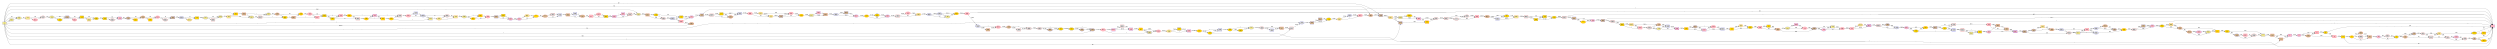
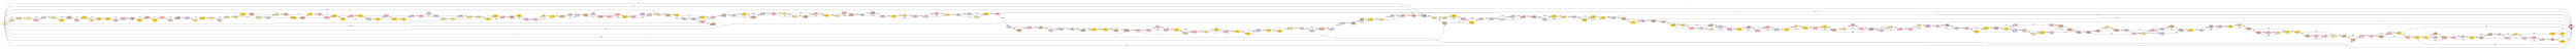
  digraph {
    fontname=Roboto
    rankdir=LR
    node [color=red fillcolor=gold fontname=Roboto shape=octagon style=filled]
    edge [fontname=Roboto]
    2 [fillcolor=tan shape=box]
    5 [color=blue fillcolor=lightpink shape=box]
    8 [color=blue fillcolor=lightpink]
    71 [fillcolor=lightpink shape=note]
    9798 [fillcolor=tan]
    72 [color=blue]
    74 [fillcolor=lightpink shape=box]
    1 [color=blue fillcolor=lightpink shape=box]
    76 [color=blue shape=box]
    77 [shape=ellipse]
    98 [fillcolor=tan shape=note]
    9841 [fillcolor=tan shape=ellipse]
    10461 [fillcolor=lightgrey shape=note]
    104 [color=blue fillcolor=lightpink shape=ellipse]
    125 [color=blue shape=ellipse]
    9861 [fillcolor=lightgrey shape=ellipse]
    135 [fillcolor=tan]
    147 [color=blue fillcolor=tan]
    161 [fillcolor=lightgrey shape=box]
    155 [fillcolor=lightgrey shape=ellipse]
    176 [fillcolor=khaki]
    204 [fillcolor=lightgrey]
    10198 [color=blue shape=ellipse]
    225 [fillcolor=lightgrey]
    10548 [color=blue fillcolor=lightpink shape=ellipse]
    10583 [shape=note]
    441 [color=blue fillcolor=tan shape=ellipse]
    10564
    1985 [color=blue fillcolor=khaki]
    1991 [fillcolor=khaki shape=box]
    2012 [fillcolor=lightgrey shape=ellipse]
    8323 [fillcolor=lightpink]
    2015 [color=blue fillcolor=khaki]
    2036 [color=blue fillcolor=tan shape=note]
    8343 [color=blue]
    2057 [color=blue shape=note]
    8363 [fillcolor=lightpink shape=ellipse]
    2120 [color=blue shape=ellipse]
    8425 [fillcolor=khaki shape=note]
    2132 [color=blue shape=note]
    2153 [color=blue fillcolor=lightpink shape=note]
    8445 [fillcolor=lightgrey]
    2159 [color=blue fillcolor=tan shape=ellipse]
    2180 [fillcolor=tan shape=ellipse]
    8465 [shape=note]
    2210 [fillcolor=lightpink shape=ellipse]
    8494 [shape=box]
    2252 [color=blue fillcolor=tan shape=note]
    8535 [fillcolor=lightgrey]
    2255 [color=blue fillcolor=lightgrey]
    2294 [color=blue shape=box]
    8573 [fillcolor=khaki]
    2297 [color=blue fillcolor=khaki]
    2318 [color=blue fillcolor=khaki shape=ellipse]
    8593 [fillcolor=lightgrey shape=box]
    2321 [fillcolor=khaki shape=note]
    2351 [color=blue fillcolor=khaki]
    5965 [shape=note]
    2354 [fillcolor=lightgrey shape=note]
    5987 [fillcolor=tan shape=note]
    2366 [color=blue fillcolor=khaki shape=ellipse]
    6019 [color=blue]
    2378 [fillcolor=tan shape=ellipse]
    6031 [fillcolor=tan shape=note]
    2405 [shape=ellipse]
    6057 [fillcolor=lightpink shape=note]
    2408 [fillcolor=lightpink]
    2429 [color=blue shape=note]
    2442 [color=blue shape=box]
    5952 [fillcolor=lightpink shape=box]
    2463 [fillcolor=lightgrey shape=note]
    5961
    2483 [shape=ellipse]
    2507 [color=blue fillcolor=lightpink shape=note]
    2516 [shape=note]
    2528 [fillcolor=lightgrey shape=note]
    2519 [shape=ellipse]
    2531 [fillcolor=lightpink]
    6175 [color=blue fillcolor=khaki shape=note]
    2552 [color=blue fillcolor=lightgrey shape=ellipse]
    6169 [color=blue fillcolor=lightgrey shape=note]
    6181 [fillcolor=khaki]
    2573 [fillcolor=lightgrey]
    2585 [fillcolor=khaki shape=note]
    2588 [color=blue fillcolor=khaki]
    2597 [shape=ellipse]
    6201 [shape=box]
    2618 [fillcolor=lightpink shape=ellipse]
    2627 [color=blue fillcolor=tan shape=box]
    2648 [color=blue fillcolor=lightpink shape=ellipse]
    8775 [color=blue shape=box]
    2672 [color=blue fillcolor=lightpink shape=ellipse]
    2717
    8819 [fillcolor=khaki]
    2777 [fillcolor=tan]
    2798 [color=blue fillcolor=lightgrey shape=box]
    6229 [fillcolor=lightgrey shape=note]
    2810 [fillcolor=tan shape=box]
    2831 [fillcolor=tan]
    6249 [color=blue fillcolor=lightgrey shape=note]
    2870 [fillcolor=lightpink shape=note]
    2891 [color=blue shape=note]
    6269 [fillcolor=lightpink]
    2972 [color=blue fillcolor=lightpink shape=box]
    2993 [fillcolor=lightgrey shape=note]
    8839 [color=blue fillcolor=lightpink shape=box]
    3099 [color=blue fillcolor=khaki shape=ellipse]
    3131 [fillcolor=tan shape=note]
    3146 [color=blue shape=ellipse]
    6290 [fillcolor=lightgrey shape=ellipse]
    3167 [color=blue shape=note]
    6293 [color=blue fillcolor=lightgrey shape=box]
    3194 [color=blue fillcolor=lightpink shape=ellipse]
    8845 [fillcolor=lightpink shape=note]
    3224 [color=blue fillcolor=tan shape=box]
    3239 [fillcolor=lightgrey shape=box]
    3260 [fillcolor=tan]
    6316 [color=blue shape=note]
    3272 [color=blue fillcolor=lightgrey shape=box]
    3294 [fillcolor=lightpink]
    3315 [fillcolor=khaki shape=ellipse]
    6339 [fillcolor=khaki shape=ellipse]
    3326 [color=blue fillcolor=tan shape=box]
    6348 [fillcolor=lightpink shape=ellipse]
    3348 [shape=ellipse]
    3351 [color=blue fillcolor=khaki shape=box]
    3372 [fillcolor=tan shape=box]
    6385 [color=blue fillcolor=lightpink shape=box]
    3386 [color=blue fillcolor=lightgrey]
    3407 [color=blue fillcolor=lightpink shape=ellipse]
    10623 [color=blue fillcolor=tan shape=box]
    3419 [shape=ellipse]
    3440 [color=blue fillcolor=lightpink shape=ellipse]
-   6405 [color=blue]
+   6405 [color=blue fillcolor=khaki]
    3823 [fillcolor=lightgrey shape=note]
    3853 [fillcolor=khaki]
    6434 [fillcolor=lightpink]
    3880 [color=blue fillcolor=lightgrey shape=ellipse]
    3901 [color=blue fillcolor=khaki]
    6437 [color=blue fillcolor=lightgrey]
    3904 [shape=ellipse]
    3963 [fillcolor=lightpink]
    6463 [color=blue fillcolor=lightgrey]
    6484 [fillcolor=lightpink]
    8930 [fillcolor=tan shape=note]
    6503 [fillcolor=tan shape=ellipse]
    3964 [color=blue fillcolor=tan]
    3972 [fillcolor=lightpink]
    3993 [color=blue fillcolor=khaki shape=note]
    6626 [color=blue fillcolor=lightpink shape=note]
    4014 [fillcolor=lightpink shape=ellipse]
    6660 [color=blue fillcolor=lightpink shape=box]
    9006 [fillcolor=lightgrey shape=box]
    4088 [fillcolor=khaki]
    6661 [shape=note]
    4109 [color=blue fillcolor=lightpink shape=note]
    6701 [color=blue shape=note]
    4115
    4136 [color=blue fillcolor=lightgrey shape=note]
    6703 [color=blue shape=ellipse]
    4170 [color=blue shape=ellipse]
    4191 [color=blue fillcolor=khaki]
    9044 [color=blue]
    4206 [fillcolor=lightgrey shape=ellipse]
    4227 [fillcolor=tan shape=box]
    9064 [color=blue fillcolor=lightgrey shape=note]
    4299 [fillcolor=lightgrey shape=box]
    4303 [color=blue fillcolor=lightgrey]
    4307 [color=blue fillcolor=tan shape=note]
    4328 [color=blue]
    9084 [color=blue fillcolor=tan shape=box]
    4584 [fillcolor=khaki shape=ellipse]
    4641 [fillcolor=lightpink]
    6759 [color=blue fillcolor=lightgrey shape=ellipse]
    4683 [fillcolor=tan shape=ellipse]
    4699 [color=blue fillcolor=tan shape=box]
    4701 [fillcolor=khaki shape=note]
    4718 [color=blue fillcolor=tan shape=note]
    6768 [color=blue fillcolor=khaki shape=box]
    4764 [shape=note]
    6804 [color=blue fillcolor=lightpink shape=note]
    10233 [color=blue]
    4767 [fillcolor=lightgrey shape=ellipse]
    4791 [fillcolor=lightgrey shape=box]
    4794 [fillcolor=lightgrey]
    6842 [fillcolor=lightgrey shape=ellipse]
    4824 [fillcolor=lightpink shape=box]
    4851 [fillcolor=tan]
    4854 [color=blue fillcolor=lightgrey shape=box]
    4881 [color=blue]
    4890 [fillcolor=khaki shape=box]
    4896 [fillcolor=lightgrey shape=note]
    4905 [color=blue shape=box]
    4923 [color=blue shape=note]
    4926 [color=blue shape=ellipse]
    4930 [fillcolor=lightgrey shape=box]
    4962 [color=blue fillcolor=tan shape=box]
    4983 [color=blue fillcolor=lightpink shape=ellipse]
    9124
    4994 [color=blue fillcolor=tan shape=box]
    4999 [fillcolor=lightgrey]
    5088 [color=blue shape=note]
    5109 [fillcolor=lightpink shape=note]
    6920 [fillcolor=khaki shape=note]
    5112 [fillcolor=lightgrey]
    5137 [fillcolor=tan shape=ellipse]
    9159 [color=blue fillcolor=khaki shape=ellipse]
    5145 [color=blue fillcolor=lightgrey shape=note]
    5160 [color=blue fillcolor=lightpink shape=note]
    5163 [shape=box]
    5175 [color=blue fillcolor=tan shape=ellipse]
    6977 [color=blue fillcolor=lightpink shape=note]
    5196 [fillcolor=lightpink]
    5205 [color=blue fillcolor=lightgrey shape=box]
    5210 [shape=box]
    5231 [color=blue]
    9212 [fillcolor=khaki shape=ellipse]
    5240 [fillcolor=lightpink shape=box]
    5262 [fillcolor=tan]
    9233 [color=blue shape=note]
    5349 [color=blue fillcolor=tan]
    9283 [color=blue fillcolor=khaki]
    5352 [color=blue fillcolor=lightpink shape=ellipse]
    5370 [color=blue fillcolor=khaki shape=box]
    9304 [fillcolor=lightpink]
    10289 [color=blue fillcolor=lightpink shape=note]
    5385 [fillcolor=lightpink shape=ellipse]
    5391 [fillcolor=lightpink shape=note]
    5412 [color=blue fillcolor=lightpink shape=note]
    10341 [fillcolor=khaki shape=ellipse]
    5507 [fillcolor=lightgrey shape=box]
    5528 [color=blue fillcolor=lightgrey shape=ellipse]
    7008 [color=blue fillcolor=tan shape=ellipse]
    5531 [color=blue fillcolor=lightpink shape=ellipse]
    5540 [color=blue]
    7020
    5576 [color=blue fillcolor=lightgrey shape=note]
    7021 [color=blue fillcolor=tan shape=note]
    5582 [fillcolor=lightgrey shape=note]
    7023 [color=blue shape=ellipse]
    9378 [fillcolor=lightgrey shape=note]
    5603 [color=blue shape=box]
    7063 [color=blue fillcolor=khaki shape=note]
    5606 [color=blue fillcolor=lightpink shape=ellipse]
    5621 [fillcolor=tan shape=note]
    5645 [color=blue fillcolor=lightpink shape=note]
    5636 [fillcolor=tan shape=note]
    5653 [color=blue fillcolor=tan shape=box]
    5666 [color=blue fillcolor=tan shape=ellipse]
    5726 [fillcolor=lightgrey shape=ellipse]
    5699 [fillcolor=tan]
    7133 [fillcolor=khaki shape=note]
    5741 [color=blue fillcolor=khaki shape=box]
    5720 [color=blue fillcolor=lightgrey]
    7160 [fillcolor=lightpink shape=note]
    5768 [color=blue fillcolor=lightgrey]
    7203 [color=blue fillcolor=lightgrey shape=ellipse]
    5852
    7224 [color=blue fillcolor=tan shape=ellipse]
    9104 [fillcolor=tan]
    5897 [fillcolor=lightgrey]
    5918 [color=blue fillcolor=lightpink shape=ellipse]
    7284 [color=blue fillcolor=tan shape=box]
    5930 [color=blue shape=ellipse]
    5944 [fillcolor=khaki shape=note]
    7332 [fillcolor=tan shape=ellipse]
    7417 [shape=box]
    9614 [fillcolor=tan]
    7425 [color=blue]
    9635 [color=blue fillcolor=khaki]
    10401 [color=blue fillcolor=lightpink]
    8857 [fillcolor=tan]
    6524 [fillcolor=lightgrey]
    8950 [fillcolor=lightgrey shape=note]
    6542 [fillcolor=lightgrey shape=ellipse]
    6563 [color=blue]
    8970 [color=blue fillcolor=tan]
    6582 [color=blue]
    8991 [color=blue fillcolor=tan shape=ellipse]
    9419 [fillcolor=lightpink shape=box]
    7497 [color=blue fillcolor=khaki shape=note]
    9665 [color=blue fillcolor=tan]
    7518 [fillcolor=tan shape=box]
    9686 [fillcolor=lightgrey]
    10421 [fillcolor=lightpink shape=box]
    8303 [color=blue fillcolor=khaki shape=note]
    0 [color=blue fillcolor=khaki shape=note]
    2 -> 5 [label=3187]
    5 -> 8 [label=11668]
    8 -> 71 [label=3187]
    8 -> 9798 [label=8481]
    71 -> 72 [label=4010]
    9798 -> 71 [label=823]
    9798 -> 74 [label=7658]
    72 -> 74 [label=2170]
    72 -> 1 [label=1840]
    74 -> 76 [label=9828]
    76 -> 1 [label=765]
    76 -> 77 [label=9063]
    77 -> 98 [label=582]
    77 -> 9841 [label=7658]
    77 -> 10461 [label=823]
    98 -> 104 [label=9063]
    9841 -> 98 [label=7658]
    10461 -> 98 [label=823]
    104 -> 125 [label=582]
    104 -> 9861 [label=8481]
    125 -> 135 [label=1405]
    125 -> 147 [label=7658]
    9861 -> 125 [label=8481]
    135 -> 147 [label=582]
    135 -> 161 [label=823]
    147 -> 155 [label=8240]
    161 -> 176 [label=582]
    161 -> 204 [label=823]
    155 -> 161 [label=582]
    155 -> 176 [label=7658]
    176 -> 204 [label=582]
    176 -> 10198 [label=7658]
    204 -> 225 [label=582]
    204 -> 10548 [label=823]
    10198 -> 1 [label=7657]
    10198 -> 10583 [label=1]
    225 -> 441 [label=1405]
    10548 -> 225 [label=823]
    10583 -> 1 [label=1]
    441 -> 1 [label=582]
    441 -> 10564 [label=823]
    10564 -> 1 [label=823]
    1985 -> 1991 [label=325]
    1991 -> 2012 [label=324]
    1991 -> 8323 [label=1]
    2012 -> 2015 [label=325]
    8323 -> 2012 [label=1]
    2015 -> 2036 [label=324]
    2015 -> 8343 [label=1]
    2036 -> 2057 [label=324]
    2036 -> 8363 [label=1]
    8343 -> 2036 [label=1]
    2057 -> 2120 [label=324]
    2057 -> 8425 [label=1]
    8363 -> 2057 [label=1]
    2120 -> 2132 [label=325]
    8425 -> 2120 [label=1]
    2132 -> 2153 [label=324]
    2132 -> 8445 [label=1]
    2153 -> 2159 [label=325]
    8445 -> 2153 [label=1]
    2159 -> 2180 [label=324]
    2159 -> 8465 [label=1]
    2180 -> 2210 [label=324]
    2180 -> 8494 [label=1]
    8465 -> 2180 [label=1]
    2210 -> 2252 [label=324]
    2210 -> 8535 [label=1]
    8494 -> 2210 [label=1]
    2252 -> 2255 [label=325]
    8535 -> 2252 [label=1]
    2255 -> 2294 [label=324]
    2255 -> 8573 [label=1]
    2294 -> 2297 [label=325]
    8573 -> 2294 [label=1]
    2297 -> 2318 [label=324]
    2297 -> 8593 [label=1]
    2318 -> 2321 [label=325]
    8593 -> 2318 [label=1]
    2321 -> 2351 [label=324]
    2321 -> 5965 [label=1]
    2351 -> 2354 [label=325]
    5965 -> 5987 [label=2]
    2354 -> 2366 [label=324]
    2354 -> 6019 [label=1]
    5987 -> 2351 [label=1]
    5987 -> 2366 [label=1]
    2366 -> 2378 [label=325]
    6019 -> 6031 [label=2]
    2378 -> 6019 [label=1]
    2378 -> 2405 [label=324]
    6031 -> 2405 [label=1]
    6031 -> 6057 [label=1]
    2405 -> 2408 [label=325]
    6057 -> 2429 [label=2]
    2408 -> 6057 [label=1]
    2408 -> 2429 [label=324]
    2429 -> 2442 [label=324]
    2429 -> 5952 [label=6]
    2442 -> 5952 [label=124]
    2442 -> 2463 [label=200]
    5952 -> 5961 [label=126]
    2463 -> 2483 [label=325]
    5961 -> 2463 [label=125]
    5961 -> 2507 [label=1]
    2483 -> 2507 [label=324]
    2483 -> 2516 [label=1]
    2507 -> 2516 [label=324]
    2507 -> 2528 [label=1]
    2516 -> 2519 [label=325]
    2528 -> 2531 [label=325]
    2519 -> 2528 [label=324]
    2519 -> 6175 [label=1]
    2531 -> 2552 [label=324]
    2531 -> 6169 [label=1]
    6175 -> 6181 [label=2]
    2552 -> 6175 [label=1]
    2552 -> 2573 [label=324]
    6169 -> 2552 [label=1]
    6181 -> 2573 [label=1]
    6181 -> 2585 [label=1]
    2573 -> 2585 [label=325]
    2585 -> 2588 [label=326]
    2588 -> 2597 [label=325]
    2588 -> 6201 [label=1]
    2597 -> 6201 [label=1]
    2597 -> 2618 [label=324]
    6201 -> 2618 [label=2]
    2618 -> 2627 [label=326]
    2627 -> 2648 [label=325]
    2627 -> 8775 [label=1]
    2648 -> 2672 [label=326]
    8775 -> 2648 [label=1]
    2672 -> 2717 [label=325]
    2672 -> 8819 [label=1]
    2717 -> 2777 [label=326]
    8819 -> 2717 [label=324]
    2777 -> 2798 [label=325]
    2777 -> 6229 [label=1]
    2798 -> 2810 [label=326]
    6229 -> 2798 [label=1]
    2810 -> 2831 [label=324]
    2810 -> 6249 [label=2]
    2831 -> 2870 [label=326]
    6249 -> 2831 [label=2]
    2870 -> 2891 [label=324]
    2870 -> 6269 [label=2]
    2891 -> 2972 [label=326]
    6269 -> 2891 [label=2]
    2972 -> 2993 [label=325]
    2972 -> 8839 [label=1]
    2993 -> 3099 [label=326]
    8839 -> 2993 [label=1]
    3099 -> 3131 [label=2989]
    3131 -> 3146 [label=325]
    3131 -> 6290 [label=2664]
    3146 -> 6290 [label=1]
    3146 -> 3167 [label=324]
    6290 -> 6293 [label=2665]
    3167 -> 3194 [label=326]
    6293 -> 3167 [label=2]
    6293 -> 8845 [label=2663]
    3194 -> 3224 [label=271807]
    8845 -> 3194 [label=271481]
    8845 -> 8857 [label=2664]
    3224 -> 1 [label=1]
    3224 -> 3239 [label=271806]
    3239 -> 3260 [label=324]
    3239 -> 6316 [label=271482]
    3260 -> 3272 [label=2989]
    6316 -> 3260 [label=2665]
    6316 -> 3272 [label=268817]
    3272 -> 3294 [label=271806]
    3294 -> 3315 [label=324]
    3294 -> 6339 [label=271482]
    3315 -> 3326 [label=269142]
    6339 -> 3315 [label=268818]
    6339 -> 6348 [label=2664]
    3326 -> 6348 [label=268818]
    3326 -> 3348 [label=324]
    6348 -> 3348 [label=271482]
    3348 -> 3351 [label=271806]
    3351 -> 3372 [label=271805]
    3351 -> 6385 [label=1]
    3372 -> 3386 [label=271806]
    6385 -> 3372 [label=1]
    3386 -> 3407 [label=2989]
    3386 -> 10623 [label=268817]
    3407 -> 3419 [label=271806]
    10623 -> 3407 [label=268817]
    3419 -> 3440 [label=324]
    3419 -> 6405 [label=271482]
    3440 -> 3823 [label=271806]
    6405 -> 3440 [label=271482]
    3823 -> 3853 [label=324]
    3823 -> 6434 [label=271482]
    3853 -> 3880 [label=271806]
    6434 -> 3853 [label=271482]
    3880 -> 3901 [label=324]
    3880 -> 6437 [label=271482]
    3901 -> 3904 [label=325]
    6437 -> 3901 [label=1]
    6437 -> 3904 [label=271481]
    3904 -> 3963 [label=271806]
    3963 -> 1 [label=324]
    3963 -> 6463 [label=271482]
    6463 -> 6484 [label=1]
    6463 -> 8930 [label=271481]
    6484 -> 6503 [label=271482]
    8930 -> 6484 [label=271481]
    6503 -> 6524 [label=1]
    6503 -> 8950 [label=271481]
    3964 -> 3972 [label=271483]
    3972 -> 3993 [label=1]
    3972 -> 6626 [label=271482]
    3993 -> 4014 [label=2665]
    6626 -> 6660 [label=268818]
    6626 -> 9006 [label=2664]
    4014 -> 4088 [label=271483]
    6660 -> 6661 [label=271482]
    9006 -> 6660 [label=2664]
    4088 -> 4109 [label=1]
    4088 -> 6701 [label=271482]
    6661 -> 3993 [label=2664]
    6661 -> 4014 [label=268818]
    4109 -> 4115 [label=271483]
    6701 -> 4109 [label=271482]
    4115 -> 4136 [label=1]
    4115 -> 6703 [label=271482]
    4136 -> 4170 [label=271482]
    6703 -> 1 [label=1]
    6703 -> 4136 [label=271481]
    4170 -> 4191 [label=1]
    4170 -> 9044 [label=271481]
    4191 -> 4206 [label=271482]
    9044 -> 4191 [label=271481]
    4206 -> 4227 [label=1840]
    4206 -> 9064 [label=271481]
    4227 -> 4299 [label=271482]
    9064 -> 4227 [label=271481]
    4299 -> 4303 [label=273322]
    4303 -> 4307 [label=274087]
    4307 -> 4328 [label=273322]
    4307 -> 9084 [label=765]
    4328 -> 4584 [label=274087]
    9084 -> 4328 [label=765]
    4584 -> 4641 [label=1]
    4584 -> 6759 [label=274086]
    4641 -> 4683 [label=274087]
    6759 -> 4641 [label=274086]
    4683 -> 4699 [label=274910]
    4699 -> 4701 [label=282567]
    4701 -> 4718 [label=7658]
    4701 -> 6768 [label=774909]
    4718 -> 4764 [label=7659]
    6768 -> 6804 [label=274086]
    6768 -> 10233 [label=823]
    4764 -> 4767 [label=8482]
    6804 -> 4764 [label=823]
    6804 -> 4767 [label=274086]
    10233 -> 6804 [label=823]
    4767 -> 4791 [label=282568]
    4791 -> 4794 [label=279905]
    4791 -> 6842 [label=2663]
    4794 -> 6842 [label=271423]
    4794 -> 4824 [label=8482]
    6842 -> 4824 [label=274086]
    4824 -> 4851 [label=282568]
    4851 -> 4854 [label=279905]
    4851 -> 4881 [label=2663]
    4854 -> 4881 [label=8482]
    4854 -> 4890 [label=271423]
    4881 -> 4890 [label=11145]
    4890 -> 4896 [label=282568]
    4896 -> 4905 [label=279905]
    4896 -> 4923 [label=2663]
    4905 -> 4923 [label=8482]
    4905 -> 4926 [label=271423]
    4923 -> 4926 [label=11145]
    4926 -> 4930 [label=282568]
    4930 -> 1 [label=2663]
    4930 -> 4962 [label=279905]
    4962 -> 4983 [label=271424]
    4962 -> 9124 [label=8481]
    4983 -> 4994 [label=279905]
    9124 -> 4983 [label=8481]
    4994 -> 1 [label=268817]
    4994 -> 4999 [label=11088]
    4999 -> 1 [label=1]
    4999 -> 5088 [label=11087]
    5088 -> 5109 [label=1]
    5088 -> 6920 [label=11086]
    5109 -> 5112 [label=8482]
    6920 -> 5109 [label=8481]
    6920 -> 5137 [label=2605]
    5112 -> 5137 [label=1]
    5112 -> 9159 [label=8481]
    5137 -> 5145 [label=2606]
    9159 -> 5145 [label=7658]
    9159 -> 5160 [label=823]
    5145 -> 5160 [label=10264]
    5160 -> 5163 [label=11087]
    5163 -> 5175 [label=8482]
    5163 -> 6977 [label=2605]
    5175 -> 6977 [label=8481]
    5175 -> 5196 [label=1]
    6977 -> 5196 [label=3428]
    6977 -> 5205 [label=7658]
    5196 -> 5205 [label=3429]
    5205 -> 5210 [label=11087]
    5210 -> 5231 [label=2606]
    5210 -> 9212 [label=8481]
    5231 -> 5240 [label=11087]
    9212 -> 5231 [label=8481]
    5240 -> 5262 [label=2606]
    5240 -> 9233 [label=8481]
    5262 -> 5349 [label=2606]
    5262 -> 9283 [label=8481]
    9233 -> 5262 [label=8481]
    5349 -> 5352 [label=3429]
    5349 -> 5370 [label=7658]
    9283 -> 9304 [label=7658]
    9283 -> 10289 [label=823]
    5352 -> 5370 [label=2606]
    5352 -> 5385 [label=823]
    5370 -> 5385 [label=10264]
    9304 -> 5349 [label=8481]
    10289 -> 9304 [label=823]
    5385 -> 5391 [label=11087]
    5391 -> 5412 [label=10264]
    5391 -> 10341 [label=823]
    5412 -> 5507 [label=11087]
    10341 -> 5412 [label=823]
    5507 -> 5528 [label=8482]
    5507 -> 7008 [label=2605]
    5528 -> 5531 [label=11087]
    7008 -> 5528 [label=2605]
    5531 -> 5540 [label=2606]
    5531 -> 7020 [label=8481]
    5540 -> 7020 [label=2605]
    5540 -> 5576 [label=1]
    7020 -> 7021 [label=11086]
    5576 -> 5582 [label=2606]
    7021 -> 7023 [label=10263]
    7021 -> 9378 [label=823]
    5582 -> 5603 [label=1]
    5582 -> 7063 [label=2605]
    7023 -> 5576 [label=2605]
    7023 -> 9378 [label=7658]
    9378 -> 9419 [label=8481]
    5603 -> 5606 [label=2606]
    7063 -> 5603 [label=2605]
    5606 -> 5621 [label=1]
    5606 -> 5645 [label=2605]
    5621 -> 5636 [label=7659]
    5645 -> 5653 [label=11087]
    5636 -> 5645 [label=8482]
    5653 -> 5666 [label=2606]
    5653 -> 5726 [label=8481]
    5666 -> 5699 [label=1]
    5666 -> 7133 [label=2605]
    5726 -> 5741 [label=8482]
    5699 -> 5720 [label=2606]
    7133 -> 5699 [label=2605]
    5741 -> 7160 [label=8481]
    5741 -> 5768 [label=1]
    5720 -> 5726 [label=1]
    5720 -> 7160 [label=2605]
    7160 -> 5768 [label=8481]
    7160 -> 7203 [label=2605]
    5768 -> 5852 [label=8482]
    7203 -> 7224 [label=1840]
    7203 -> 9104 [label=765]
    5852 -> 5897 [label=11087]
    7224 -> 5852 [label=2605]
    9104 -> 7224 [label=765]
    5897 -> 5918 [label=8482]
    5897 -> 7284 [label=2605]
    5918 -> 5930 [label=11087]
    7284 -> 5918 [label=2605]
    5930 -> 5944 [label=8482]
    5930 -> 7332 [label=2605]
    5944 -> 1 [label=1]
    5944 -> 7332 [label=8481]
    7332 -> 7417 [label=2605]
    7332 -> 9614 [label=8481]
    7417 -> 7425 [label=11086]
    9614 -> 9635 [label=7658]
    9614 -> 10401 [label=823]
    7425 -> 7497 [label=2605]
    7425 -> 9665 [label=8481]
    9635 -> 7417 [label=8481]
    10401 -> 9635 [label=823]
    6524 -> 6542 [label=271482]
    8950 -> 6524 [label=271481]
    6542 -> 6563 [label=1]
    6542 -> 8970 [label=271481]
    6563 -> 6582 [label=271482]
    8970 -> 6563 [label=271481]
    6582 -> 3964 [label=1]
    6582 -> 8991 [label=271481]
    8991 -> 3964 [label=271481]
    9419 -> 5621 [label=7658]
    9419 -> 5636 [label=823]
    7497 -> 7518 [label=11086]
    9665 -> 9686 [label=7658]
    9665 -> 10421 [label=823]
    7518 -> 2 [label=2605]
    7518 -> 5 [label=8481]
    9686 -> 7497 [label=8481]
    10421 -> 9686 [label=823]
    8303 -> 1985 [label=1]
    0 -> 2 [label=582]
    0 -> 1985 [label=324]
    0 -> 5965 [label=1]
    0 -> 3099 [label=2663]
    0 -> 8845 [label=1]
    0 -> 3964 [label=1]
    0 -> 4299 [label=1840]
    0 -> 4303 [label=765]
    0 -> 4683 [label=823]
    0 -> 4699 [label=7657]
    0 -> 4718 [label=1]
    0 -> 8857 [label=268817]
    0 -> 8303 [label=1]
  }
